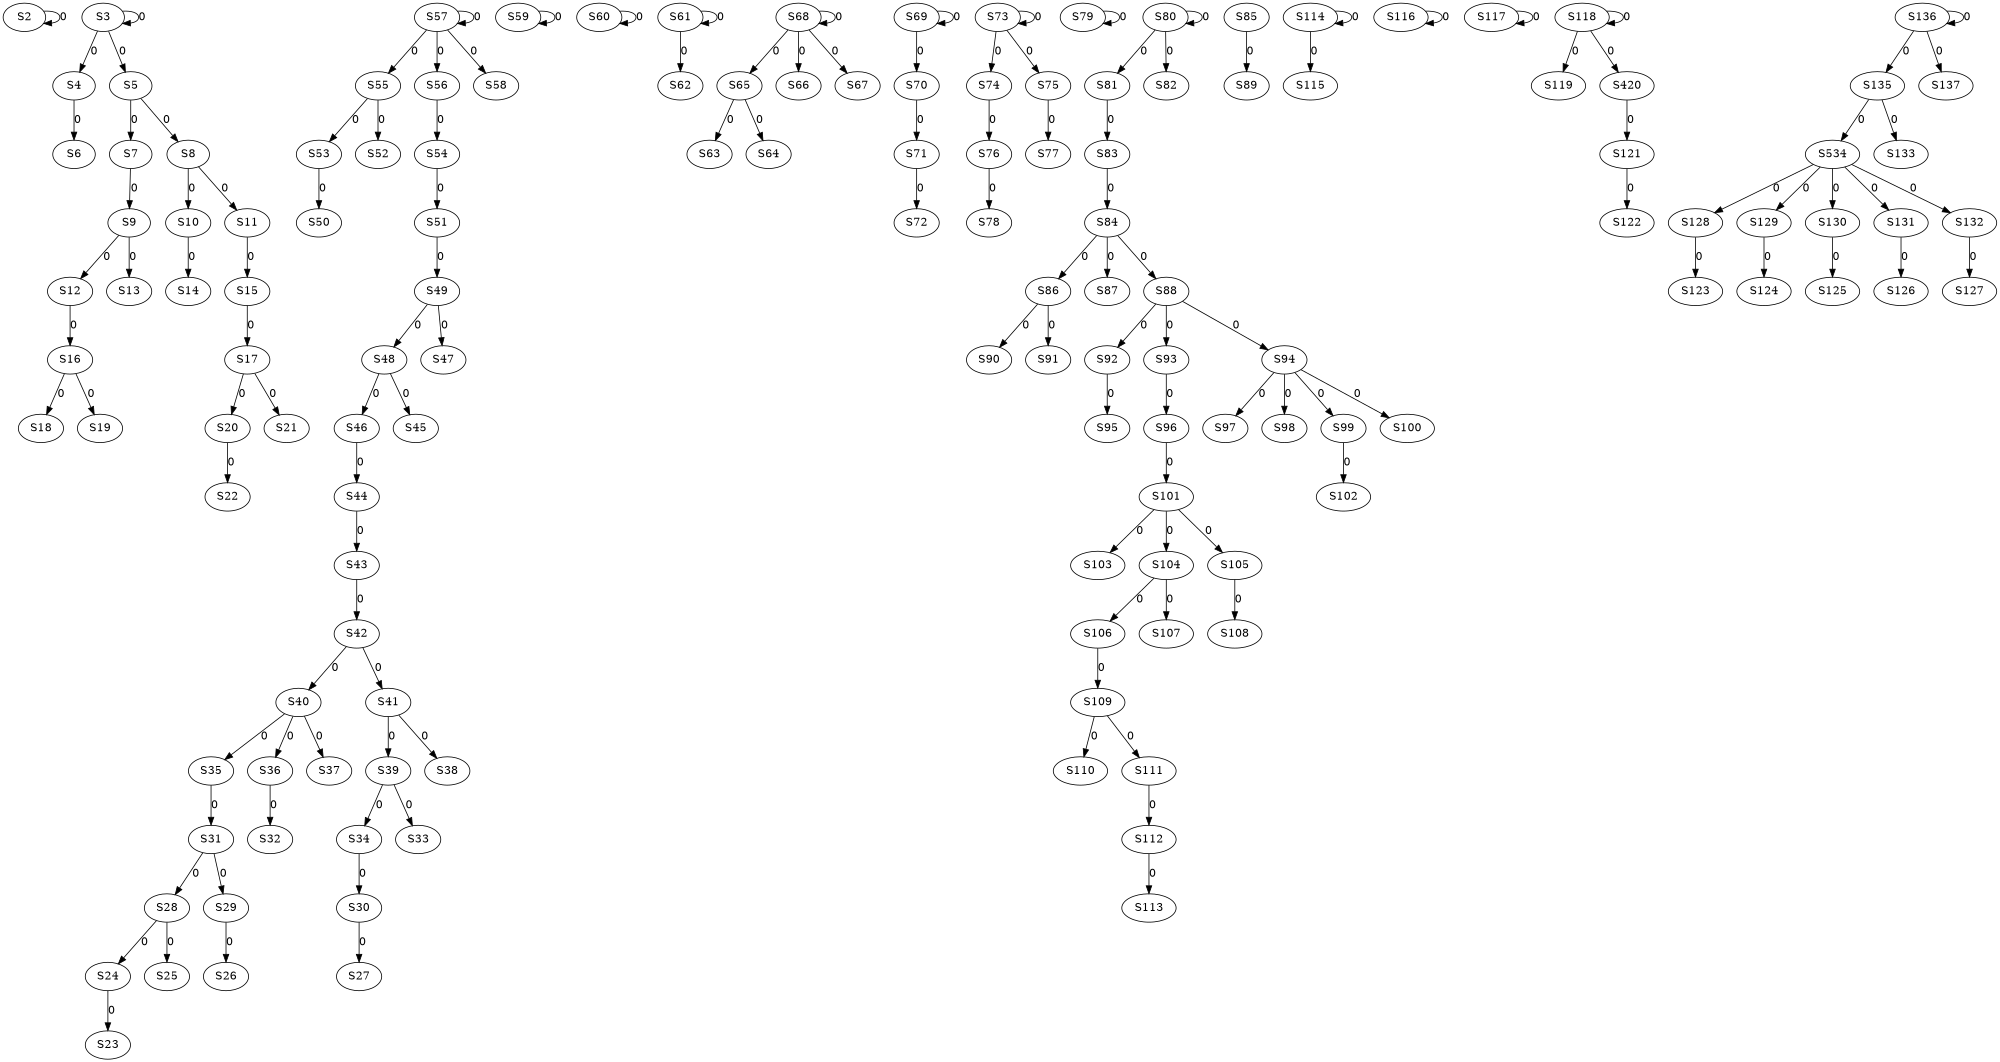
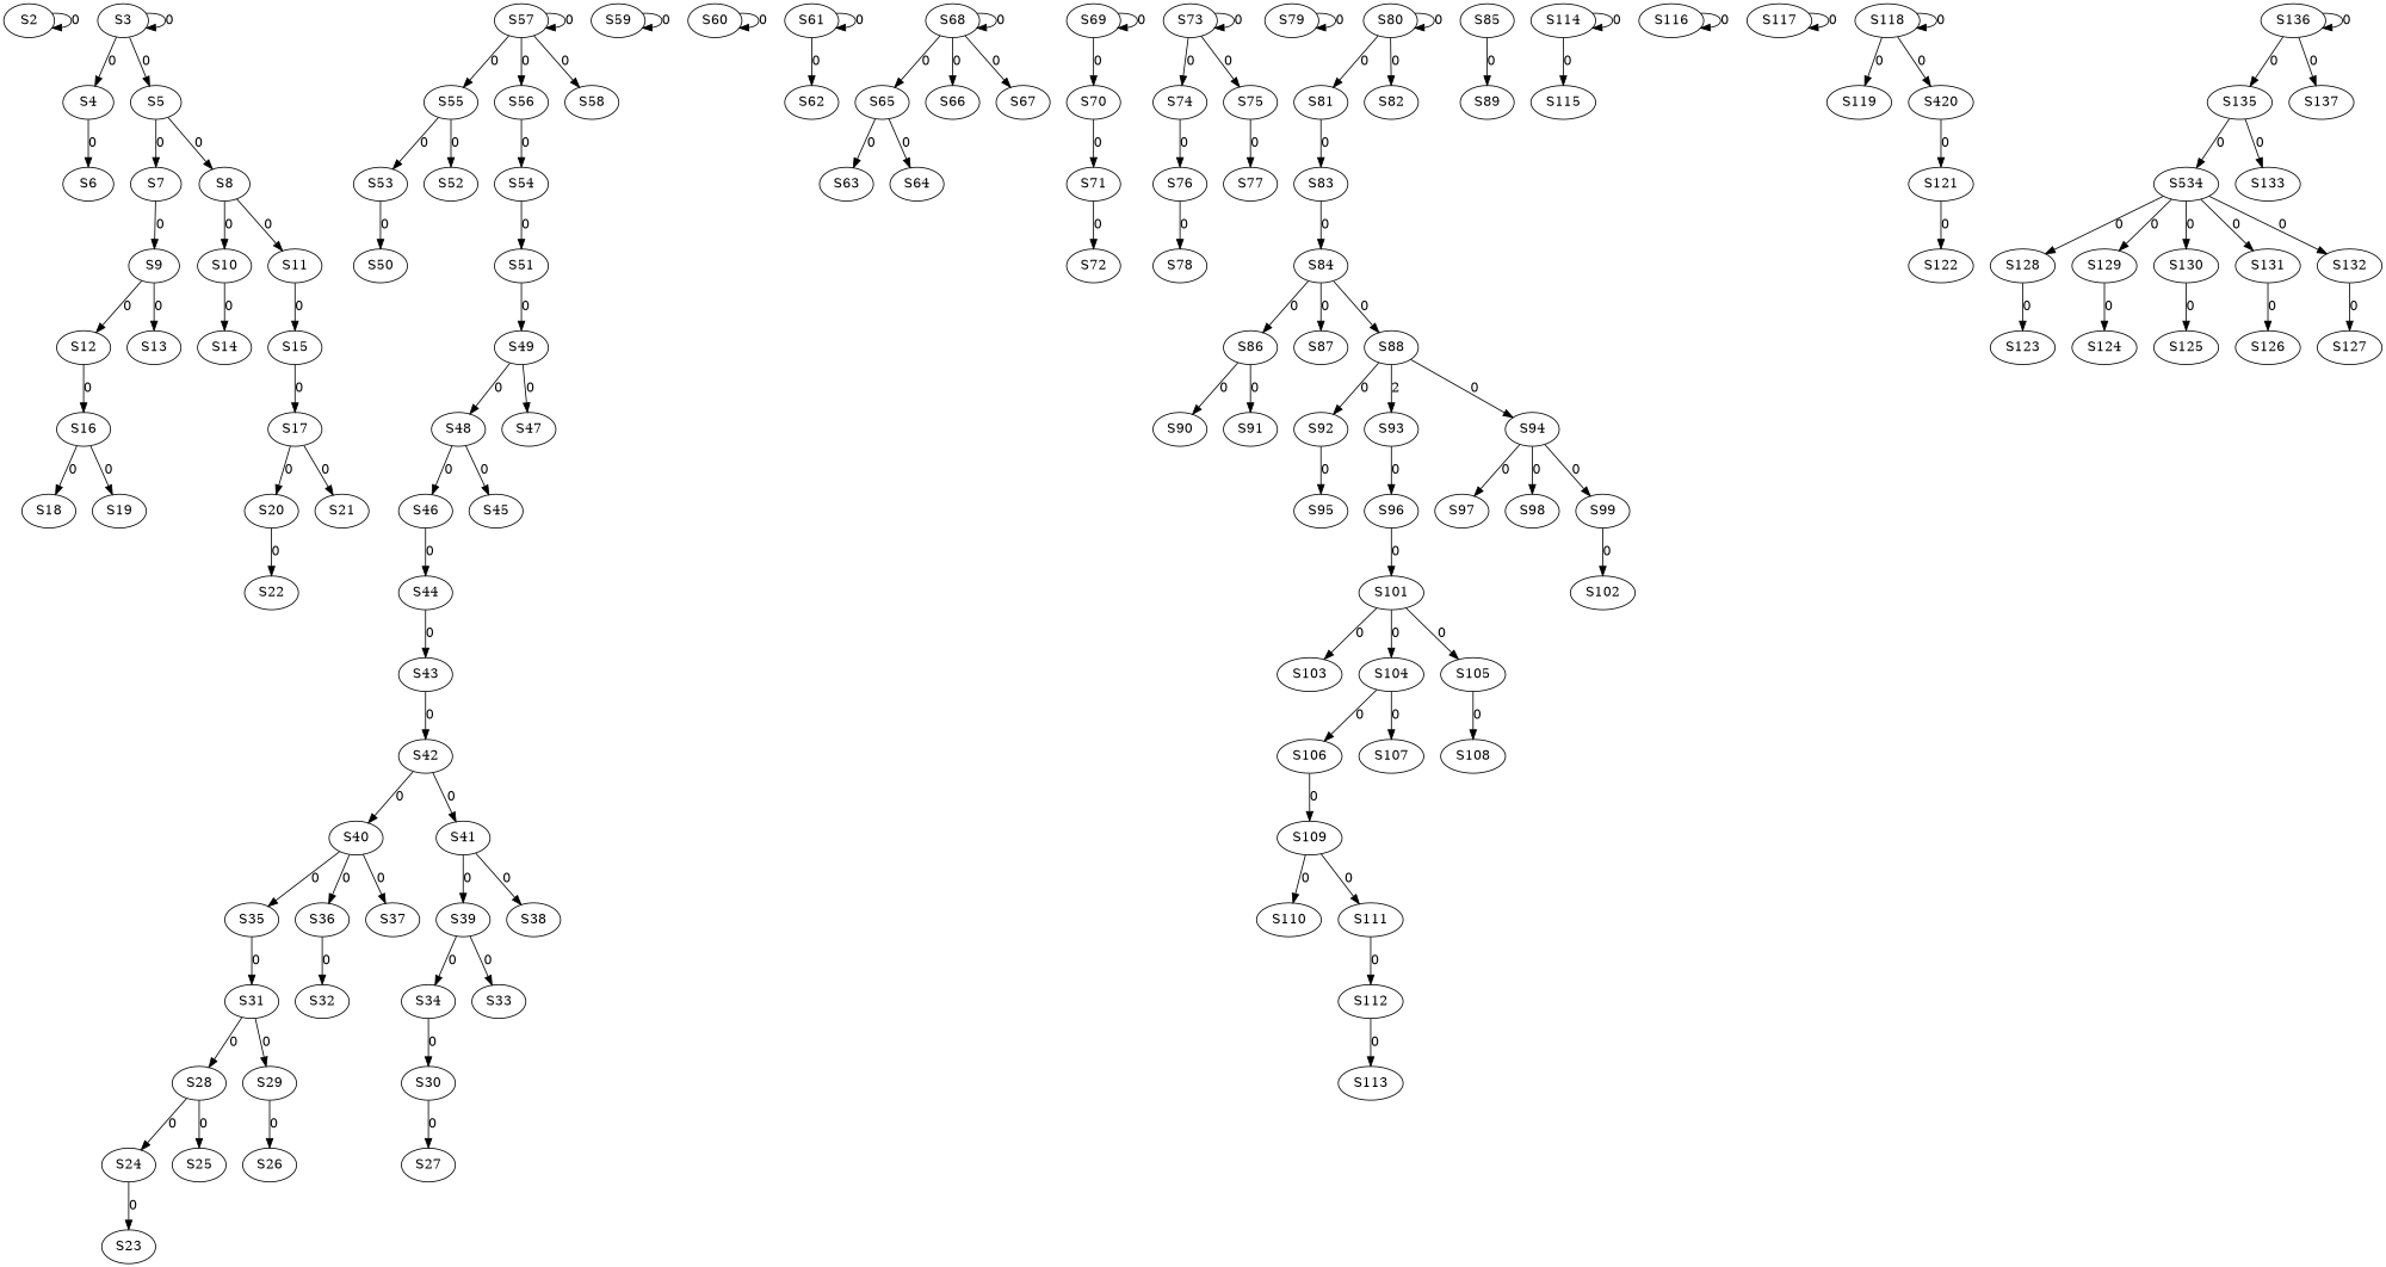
  strict digraph {
    S2
    S3
    S4
    S5
    S6
    S7
    S8
    S9
    S10
    S11
    S12
    S13
    S14
    S15
    S16
    S17
    S18
    S19
    S20
    S21
    S22
    S24
    S23
    S28
    S25
    S29
    S26
    S30
    S27
    S31
    S34
    S35
    S36
    S32
    S39
    S33
    S40
    S37
    S41
    S38
    S42
    S43
    S44
    S46
    S48
    S45
    S49
    S47
    S51
    S53
    S50
    S54
    S55
    S52
    S56
    S57
    S58
    S59
    S60
    S61
    S62
    S65
    S63
    S64
    S68
    S66
    S67
    S69
    S70
    S71
    S72
    S73
    S74
    S75
    S76
    S77
    S78
    S79
    S80
    S81
    S82
    S83
    S84
    S86
    S87
    S88
    S85
    S89
    S90
    S91
    S92
    S93
    S94
    S95
    S96
    S97
    S98
    S99
-   S100
    S101
    S102
    S103
    S104
    S105
    S106
    S107
    S108
    S109
    S110
    S111
    S112
    S113
    S114
    S115
    S116
    S117
    S118
    S119
    n119 [label=S420]
    S121
    S122
    S128
    S123
    S129
    S124
    S130
    S125
    S131
    S126
    S132
    S127
    n132 [label=S534]
    S135
    S133
    S136
    S137
    S2 -> S2 [label=0]
    S3 -> S3 [label=0]
    S3 -> S4 [label=0]
    S3 -> S5 [label=0]
    S4 -> S6 [label=0]
    S5 -> S7 [label=0]
    S5 -> S8 [label=0]
    S7 -> S9 [label=0]
    S8 -> S10 [label=0]
    S8 -> S11 [label=0]
    S9 -> S12 [label=0]
    S9 -> S13 [label=0]
    S10 -> S14 [label=0]
    S11 -> S15 [label=0]
    S12 -> S16 [label=0]
    S15 -> S17 [label=0]
    S16 -> S18 [label=0]
    S16 -> S19 [label=0]
    S17 -> S20 [label=0]
    S17 -> S21 [label=0]
    S20 -> S22 [label=0]
    S24 -> S23 [label=0]
    S28 -> S24 [label=0]
    S28 -> S25 [label=0]
    S29 -> S26 [label=0]
    S30 -> S27 [label=0]
    S31 -> S28 [label=0]
    S31 -> S29 [label=0]
    S34 -> S30 [label=0]
    S35 -> S31 [label=0]
    S36 -> S32 [label=0]
    S39 -> S34 [label=0]
    S39 -> S33 [label=0]
    S40 -> S35 [label=0]
    S40 -> S36 [label=0]
    S40 -> S37 [label=0]
    S41 -> S39 [label=0]
    S41 -> S38 [label=0]
    S42 -> S40 [label=0]
    S42 -> S41 [label=0]
    S43 -> S42 [label=0]
    S44 -> S43 [label=0]
    S46 -> S44 [label=0]
    S48 -> S46 [label=0]
    S48 -> S45 [label=0]
    S49 -> S48 [label=0]
    S49 -> S47 [label=0]
    S51 -> S49 [label=0]
    S53 -> S50 [label=0]
    S54 -> S51 [label=0]
    S55 -> S53 [label=0]
    S55 -> S52 [label=0]
    S56 -> S54 [label=0]
    S57 -> S55 [label=0]
    S57 -> S56 [label=0]
    S57 -> S57 [label=0]
    S57 -> S58 [label=0]
    S59 -> S59 [label=0]
    S60 -> S60 [label=0]
    S61 -> S61 [label=0]
    S61 -> S62 [label=0]
    S65 -> S63 [label=0]
    S65 -> S64 [label=0]
    S68 -> S65 [label=0]
    S68 -> S68 [label=0]
    S68 -> S66 [label=0]
    S68 -> S67 [label=0]
    S69 -> S69 [label=0]
    S69 -> S70 [label=0]
    S70 -> S71 [label=0]
    S71 -> S72 [label=0]
    S73 -> S73 [label=0]
    S73 -> S74 [label=0]
    S73 -> S75 [label=0]
    S74 -> S76 [label=0]
    S75 -> S77 [label=0]
    S76 -> S78 [label=0]
    S79 -> S79 [label=0]
    S80 -> S80 [label=0]
    S80 -> S81 [label=0]
    S80 -> S82 [label=0]
    S81 -> S83 [label=0]
    S83 -> S84 [label=0]
    S84 -> S86 [label=0]
    S84 -> S87 [label=0]
    S84 -> S88 [label=0]
    S86 -> S90 [label=0]
    S86 -> S91 [label=0]
    S88 -> S92 [label=0]
-   S88 -> S93 [label=0]
+   S88 -> S93 [label=2]
    S88 -> S94 [label=0]
    S85 -> S89 [label=0]
    S92 -> S95 [label=0]
    S93 -> S96 [label=0]
    S94 -> S97 [label=0]
    S94 -> S98 [label=0]
    S94 -> S99 [label=0]
-   S94 -> S100 [label=0]
    S96 -> S101 [label=0]
    S99 -> S102 [label=0]
    S101 -> S103 [label=0]
    S101 -> S104 [label=0]
    S101 -> S105 [label=0]
    S104 -> S106 [label=0]
    S104 -> S107 [label=0]
    S105 -> S108 [label=0]
    S106 -> S109 [label=0]
    S109 -> S110 [label=0]
    S109 -> S111 [label=0]
    S111 -> S112 [label=0]
    S112 -> S113 [label=0]
    S114 -> S114 [label=0]
    S114 -> S115 [label=0]
    S116 -> S116 [label=0]
    S117 -> S117 [label=0]
    S118 -> S118 [label=0]
    S118 -> S119 [label=0]
    S118 -> n119 [label=0]
    n119 -> S121 [label=0]
    S121 -> S122 [label=0]
    S128 -> S123 [label=0]
    S129 -> S124 [label=0]
    S130 -> S125 [label=0]
    S131 -> S126 [label=0]
    S132 -> S127 [label=0]
    n132 -> S128 [label=0]
    n132 -> S129 [label=0]
    n132 -> S130 [label=0]
    n132 -> S131 [label=0]
    n132 -> S132 [label=0]
    S135 -> n132 [label=0]
    S135 -> S133 [label=0]
    S136 -> S135 [label=0]
    S136 -> S136 [label=0]
    S136 -> S137 [label=0]
  }
